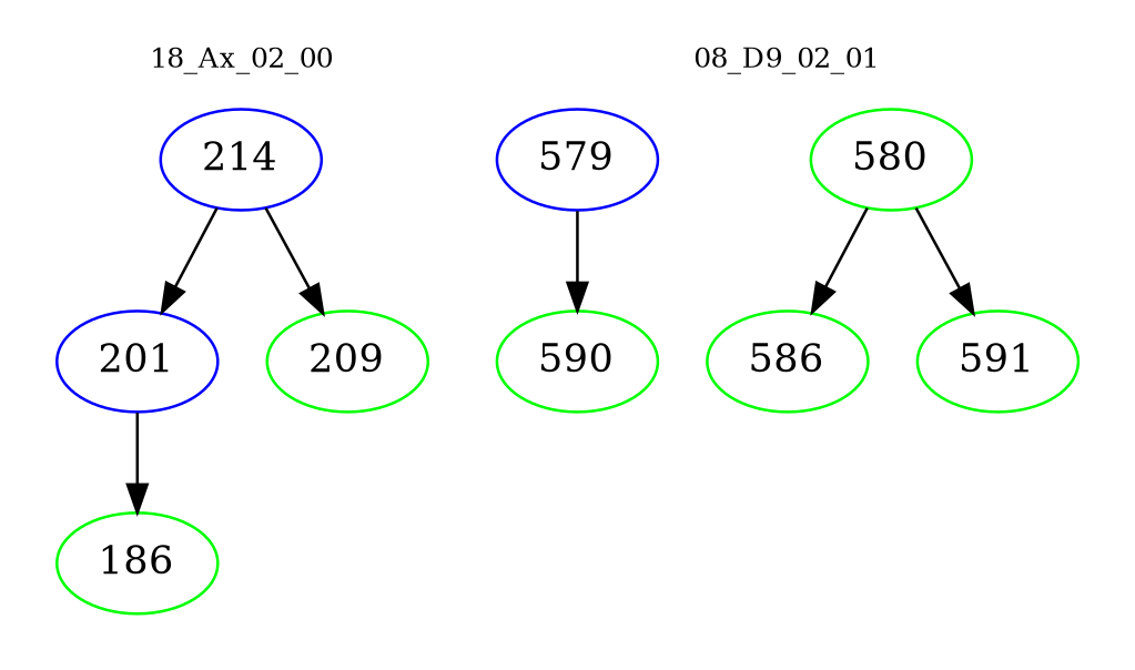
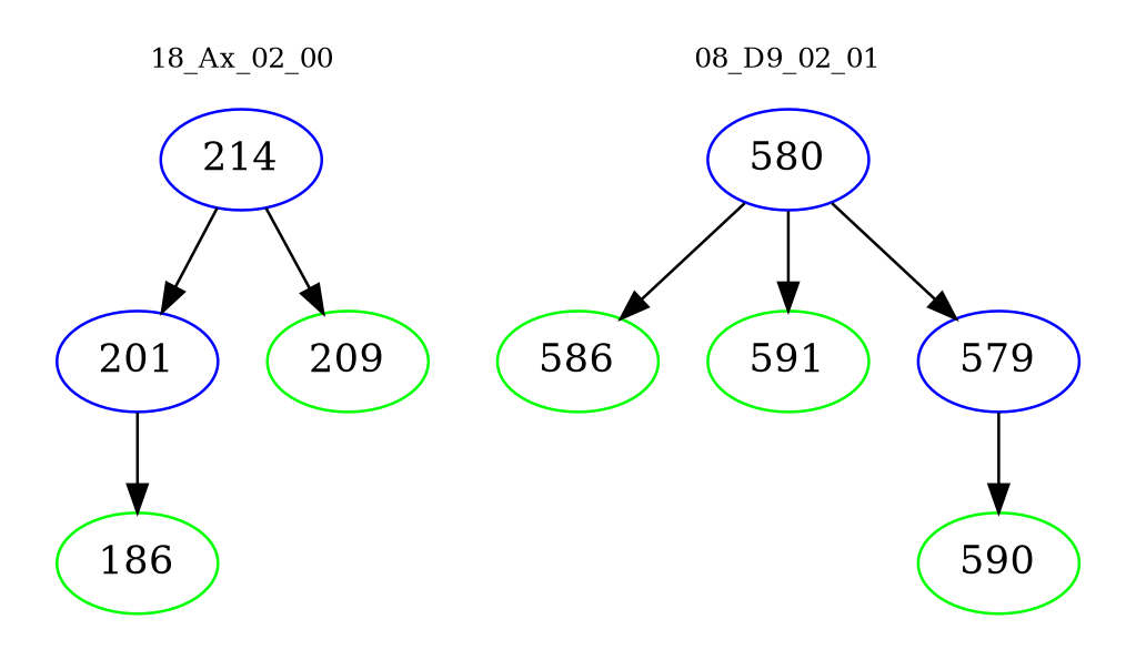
  digraph {
    node [color=green]
    edge [color=black]
    n1 [color=blue label=214]
    n2 [color=blue label=201]
    n3 [label=209]
    n4 [label=186]
-   n5 [label=580]
+   n5 [color=blue label=580]
    n6 [label=586]
    n7 [label=591]
    n8 [color=blue label=579]
    n9 [label=590]
    subgraph cluster_1 {
      color=white
      fontsize=10
      label="18_Ax_02_00"
      n1
      n2
      n3
      n4
    }
    subgraph cluster_2 {
      color=white
      fontsize=10
      label="08_D9_02_01"
      n5
      n6
      n7
      n8
      n9
    }
    n1 -> n2
    n1 -> n3
    n2 -> n4
    n5 -> n6
    n5 -> n7
+   n5 -> n8
    n8 -> n9
  }
